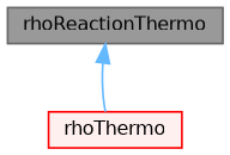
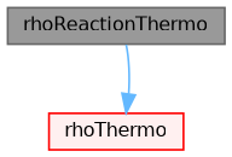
  digraph {
    node [fontname=Helvetica fontsize=10 shape=box style=filled]
    n1 [color=gray40 fillcolor=grey60 fontcolor=black height=0.2 label=rhoReactionThermo width=0.4]
    n2 [color=red fillcolor="#FFF0F0" height=0.2 label=rhoThermo width=0.4]
-   n1 -> n2 [color=steelblue1 dir=back fontname=Helvetica fontsize=10 labelfontname=Helvetica labelfontsize=10 style=solid]
+   n2 -> n1 [color=steelblue1 dir=back fontname=Helvetica fontsize=10 labelfontname=Helvetica labelfontsize=10 style=solid]
  }
